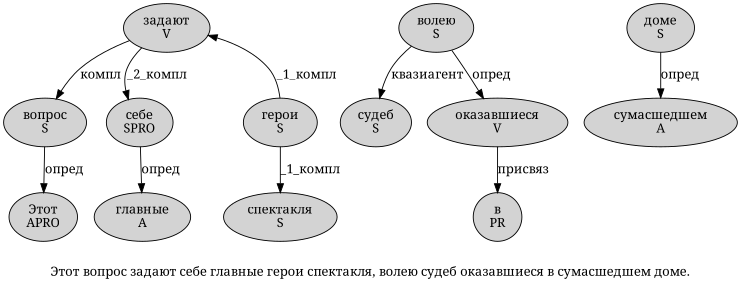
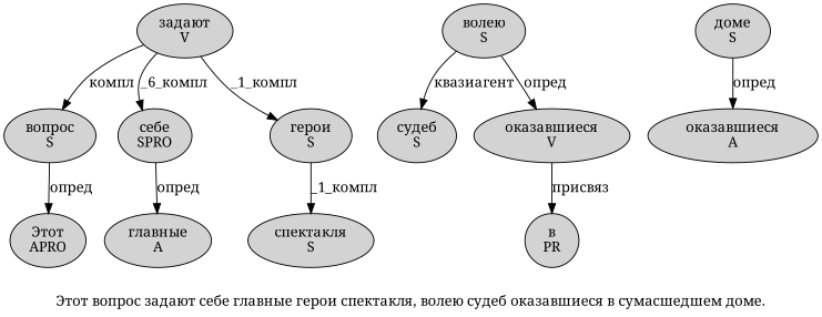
  digraph {
    fontname="Noto Serif"
    label="Этот вопрос задают себе главные герои спектакля, волею судеб оказавшиеся в сумасшедшем доме."
    node [fillcolor=lightgray fontname="Noto Serif" penwidth=1 shape=ellipse style=filled]
    edge [fontname="Noto Serif"]
    n1 [label="Этот\nAPRO"]
    n2 [label="вопрос\nS"]
    n3 [label="задают\nV"]
    n4 [label="себе\nSPRO"]
    n5 [label="герои\nS"]
    n6 [label="главные\nA"]
    n7 [label="спектакля\nS"]
    n8 [label="волею\nS"]
    n9 [label="судеб\nS"]
    n10 [label="оказавшиеся\nV"]
    n11 [label="в\nPR"]
    n12 [label="доме\nS"]
-   n13 [label="сумасшедшем\nA"]
+   n13 [label="оказавшиеся\nA"]
    n2 -> n1 [label="опред"]
    n3 -> n2 [label="компл"]
-   n3 -> n4 [label="_2_компл"]
-   n5 -> n3 [label="_1_компл"]
+   n3 -> n4 [label="_6_компл"]
+   n3 -> n5 [label="_1_компл"]
    n4 -> n6 [label="опред"]
    n5 -> n7 [label="_1_компл"]
    n8 -> n9 [label="квазиагент"]
    n8 -> n10 [label="опред"]
    n10 -> n11 [label="присвяз"]
    n12 -> n13 [label="опред"]
  }
